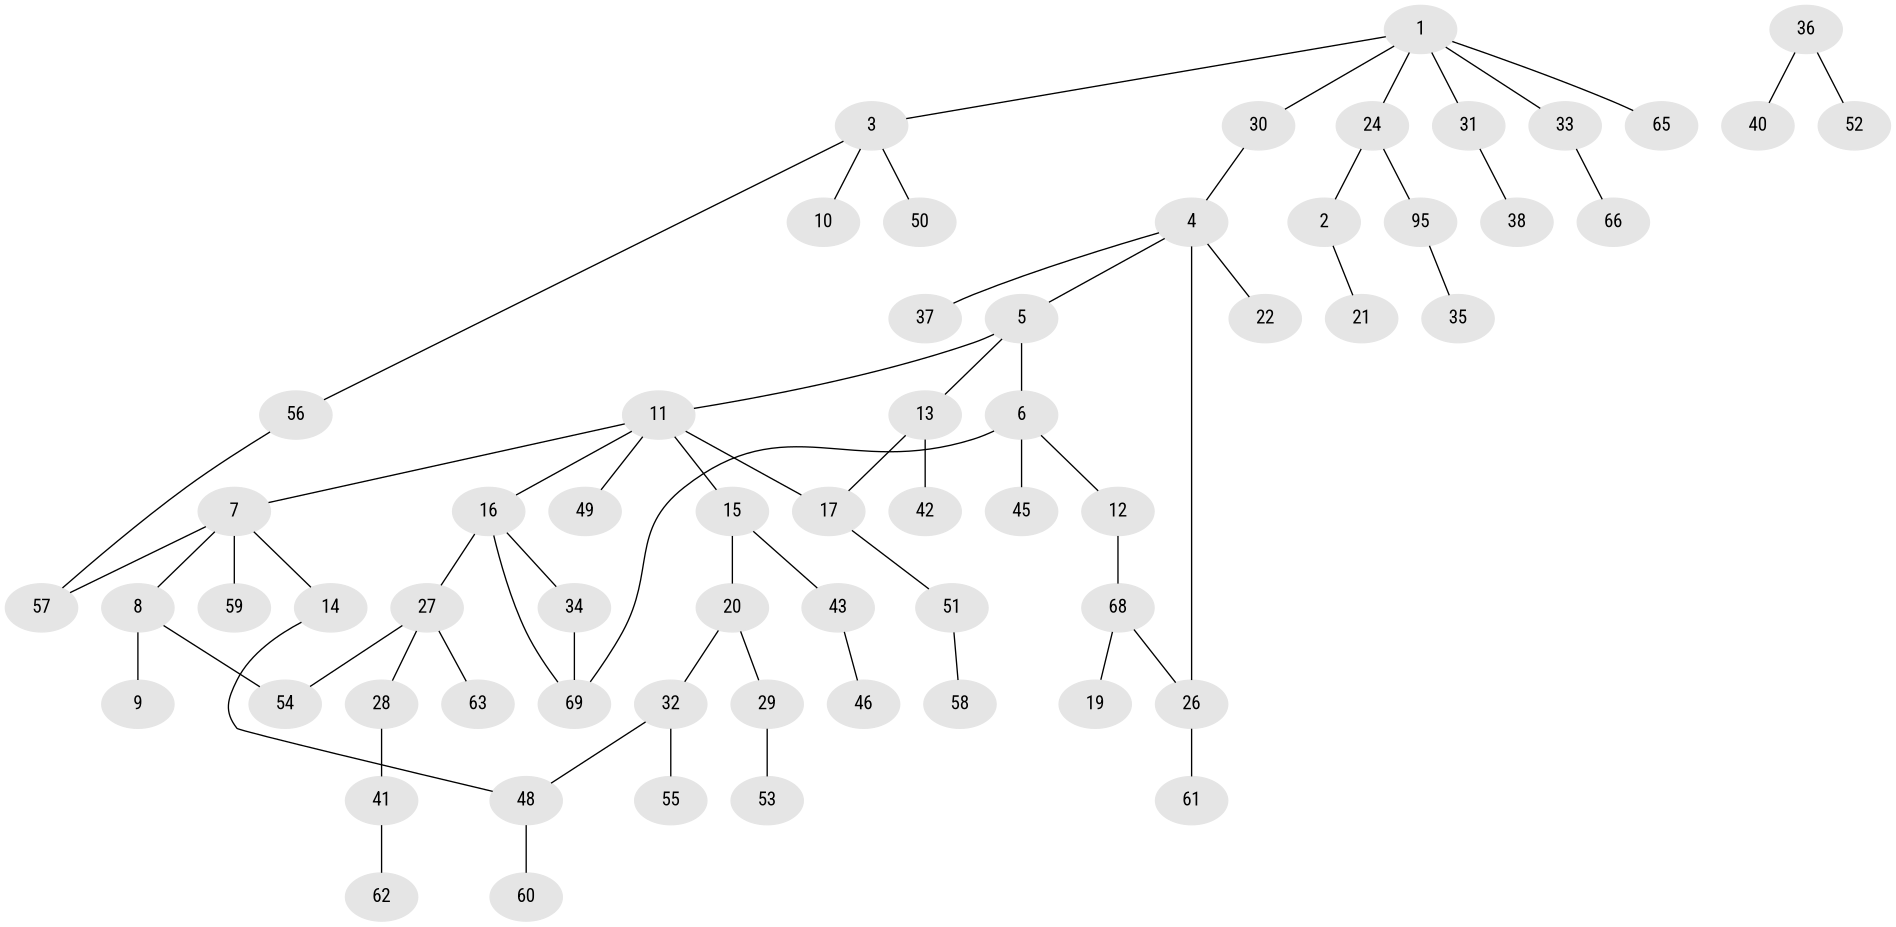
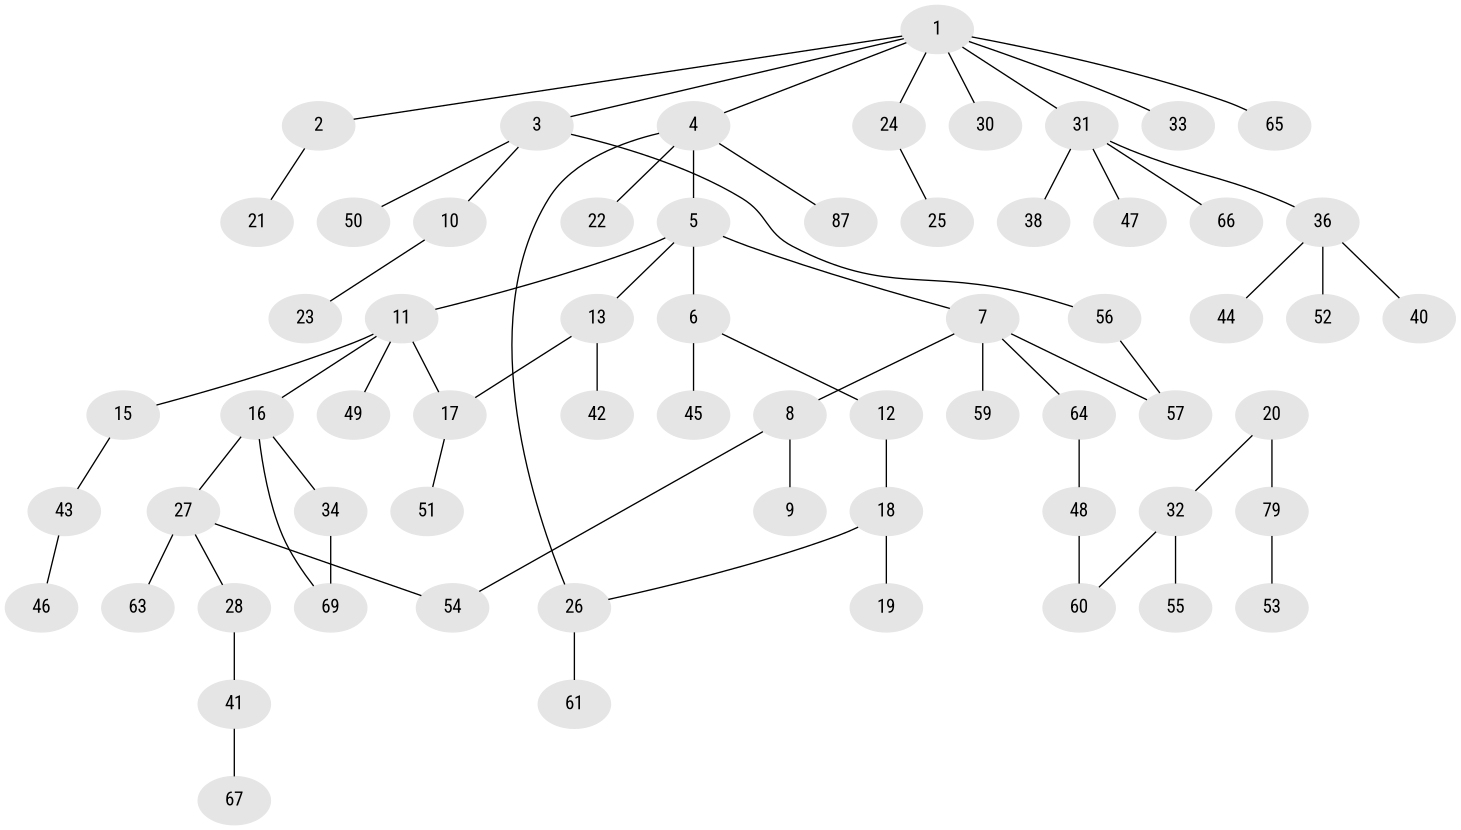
  graph {
    fontname="Roboto Condensed"
    node [color=gray90 fontname="Roboto Condensed" style=filled]
    edge [fontname="Roboto Condensed"]
    1
    2
    3
    4
    24
    30
    31
    33
    65
    21
    10
    50
    56
    5
    22
    26
-   37
-   25 [label=95]
+   37 [label=87]
+   25
    36
    38
+   47
    66
+   23
    6
    7
    11
    13
    61
    12
    n30 [label=69]
    45
    8
-   14
+   14 [label=64]
    57
    59
    15
    16
    17
    49
    42
-   18 [label=68]
+   18
    9
    54
    48
    20
    43
    27
    34
    51
    19
-   58
    60
-   29
+   29 [label=79]
    32
    46
    28
    63
    53
    55
-   35
    41
-   62
+   62 [label=67]
    40
+   44
    52
-   24 -- 2
+   1 -- 2
    1 -- 3
-   30 -- 4
+   1 -- 4
    1 -- 24
    1 -- 30
    1 -- 31
    1 -- 33
    1 -- 65
    2 -- 21
    3 -- 10
    3 -- 50
    3 -- 56
    4 -- 5
    4 -- 22
    4 -- 26
    4 -- 37
    24 -- 25
+   31 -- 36
    31 -- 38
-   33 -- 66
+   31 -- 47
+   31 -- 66
+   10 -- 23
    56 -- 57
    5 -- 6
-   11 -- 7
+   5 -- 7
    5 -- 11
    5 -- 13
    26 -- 61
-   25 -- 35
    36 -- 40
+   36 -- 44
    36 -- 52
    6 -- 12
-   6 -- n30
    6 -- 45
    7 -- 8
    7 -- 14
    7 -- 57
    7 -- 59
    11 -- 15
    11 -- 16
    11 -- 17
    11 -- 49
    13 -- 17
    13 -- 42
    12 -- 18
    8 -- 9
    8 -- 54
    14 -- 48
-   15 -- 20
    15 -- 43
    16 -- n30
    16 -- 27
    16 -- 34
    17 -- 51
    18 -- 26
    18 -- 19
    48 -- 60
    20 -- 29
    20 -- 32
    43 -- 46
    27 -- 54
    27 -- 28
    27 -- 63
    34 -- n30
-   51 -- 58
    29 -- 53
-   32 -- 48
+   32 -- 60
    32 -- 55
    28 -- 41
    41 -- 62
  }
